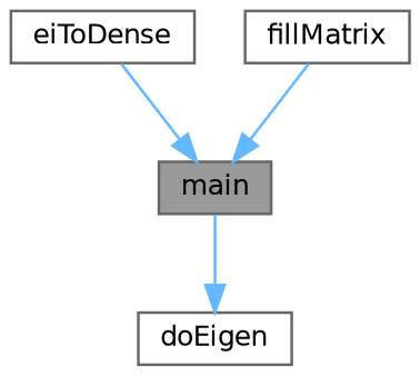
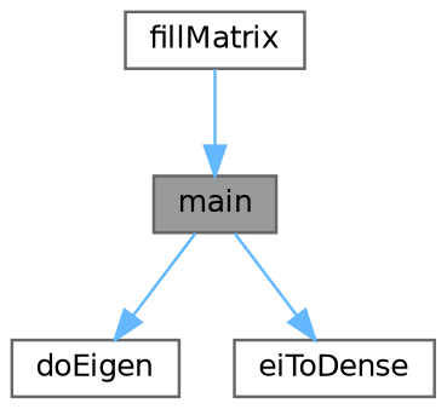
  digraph {
    rankdir=TB
    node [color=grey40 fillcolor=white fontname=Helvetica fontsize=10 shape=box style=filled]
    edge [color=steelblue1 fontname=Helvetica fontsize=10 labelfontname=Helvetica labelfontsize=10 style=solid]
    n1 [color=gray40 fillcolor=grey60 fontcolor=black height=0.2 label=main width=0.4]
    n2 [height=0.2 label=doEigen width=0.4]
    n3 [height=0.2 label=eiToDense width=0.4]
    n4 [height=0.2 label=fillMatrix width=0.4]
    n1 -> n2
-   n3 -> n1
+   n1 -> n3
    n4 -> n1
  }
